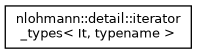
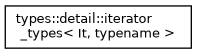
  digraph {
    rankdir=TB
-   n1 [color=black fillcolor=white fontname=Helvetica fontsize=10 height=0.2 label="nlohmann::detail::iterator\l_types\< It, typename \>" shape=record style=filled width=0.4]
+   n1 [color=black fillcolor=white fontname=Helvetica fontsize=10 height=0.2 label="types::detail::iterator\l_types\< It, typename \>" shape=record style=filled width=0.4]
  }
